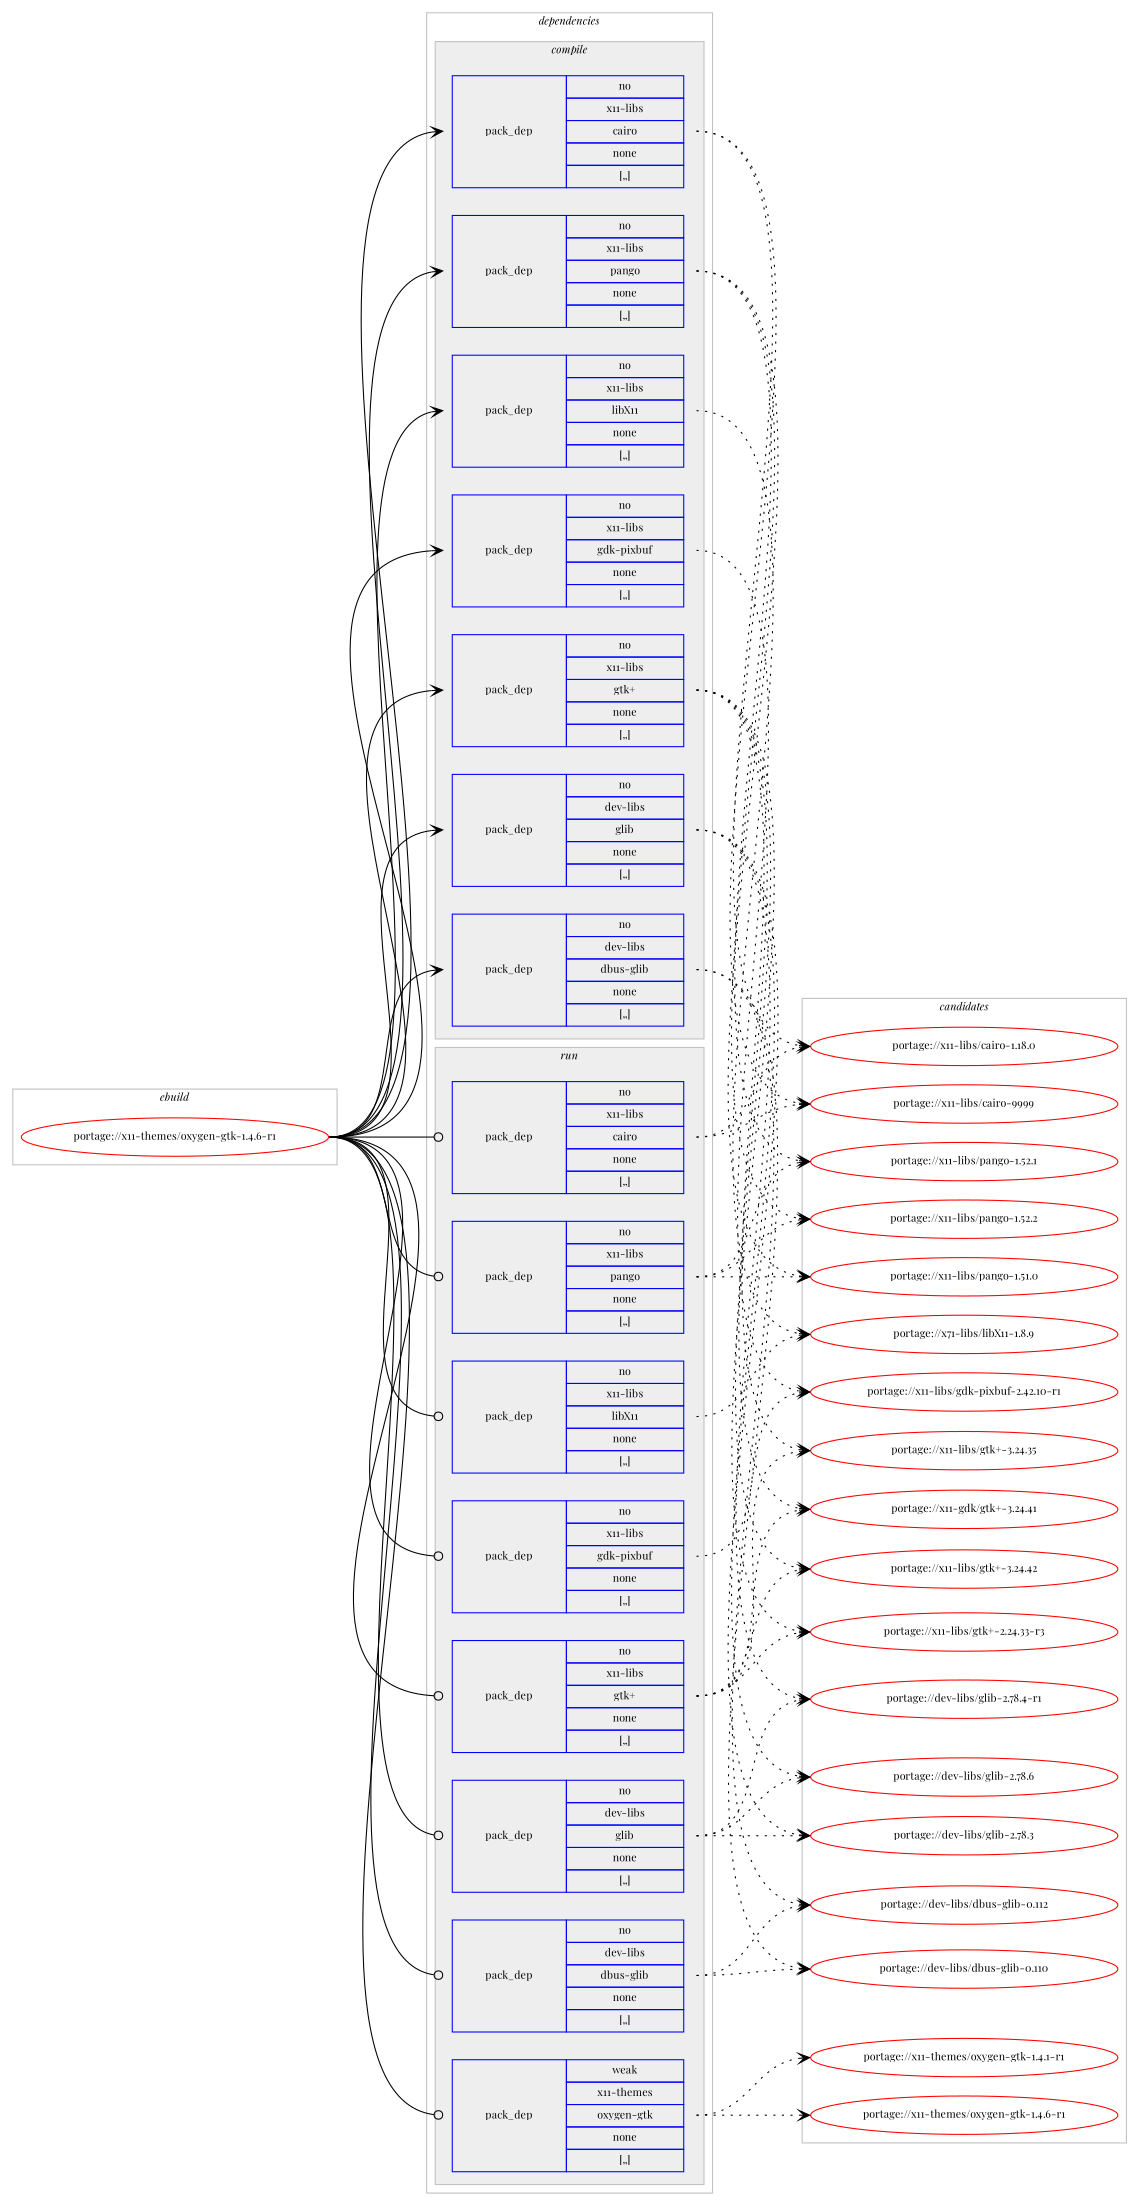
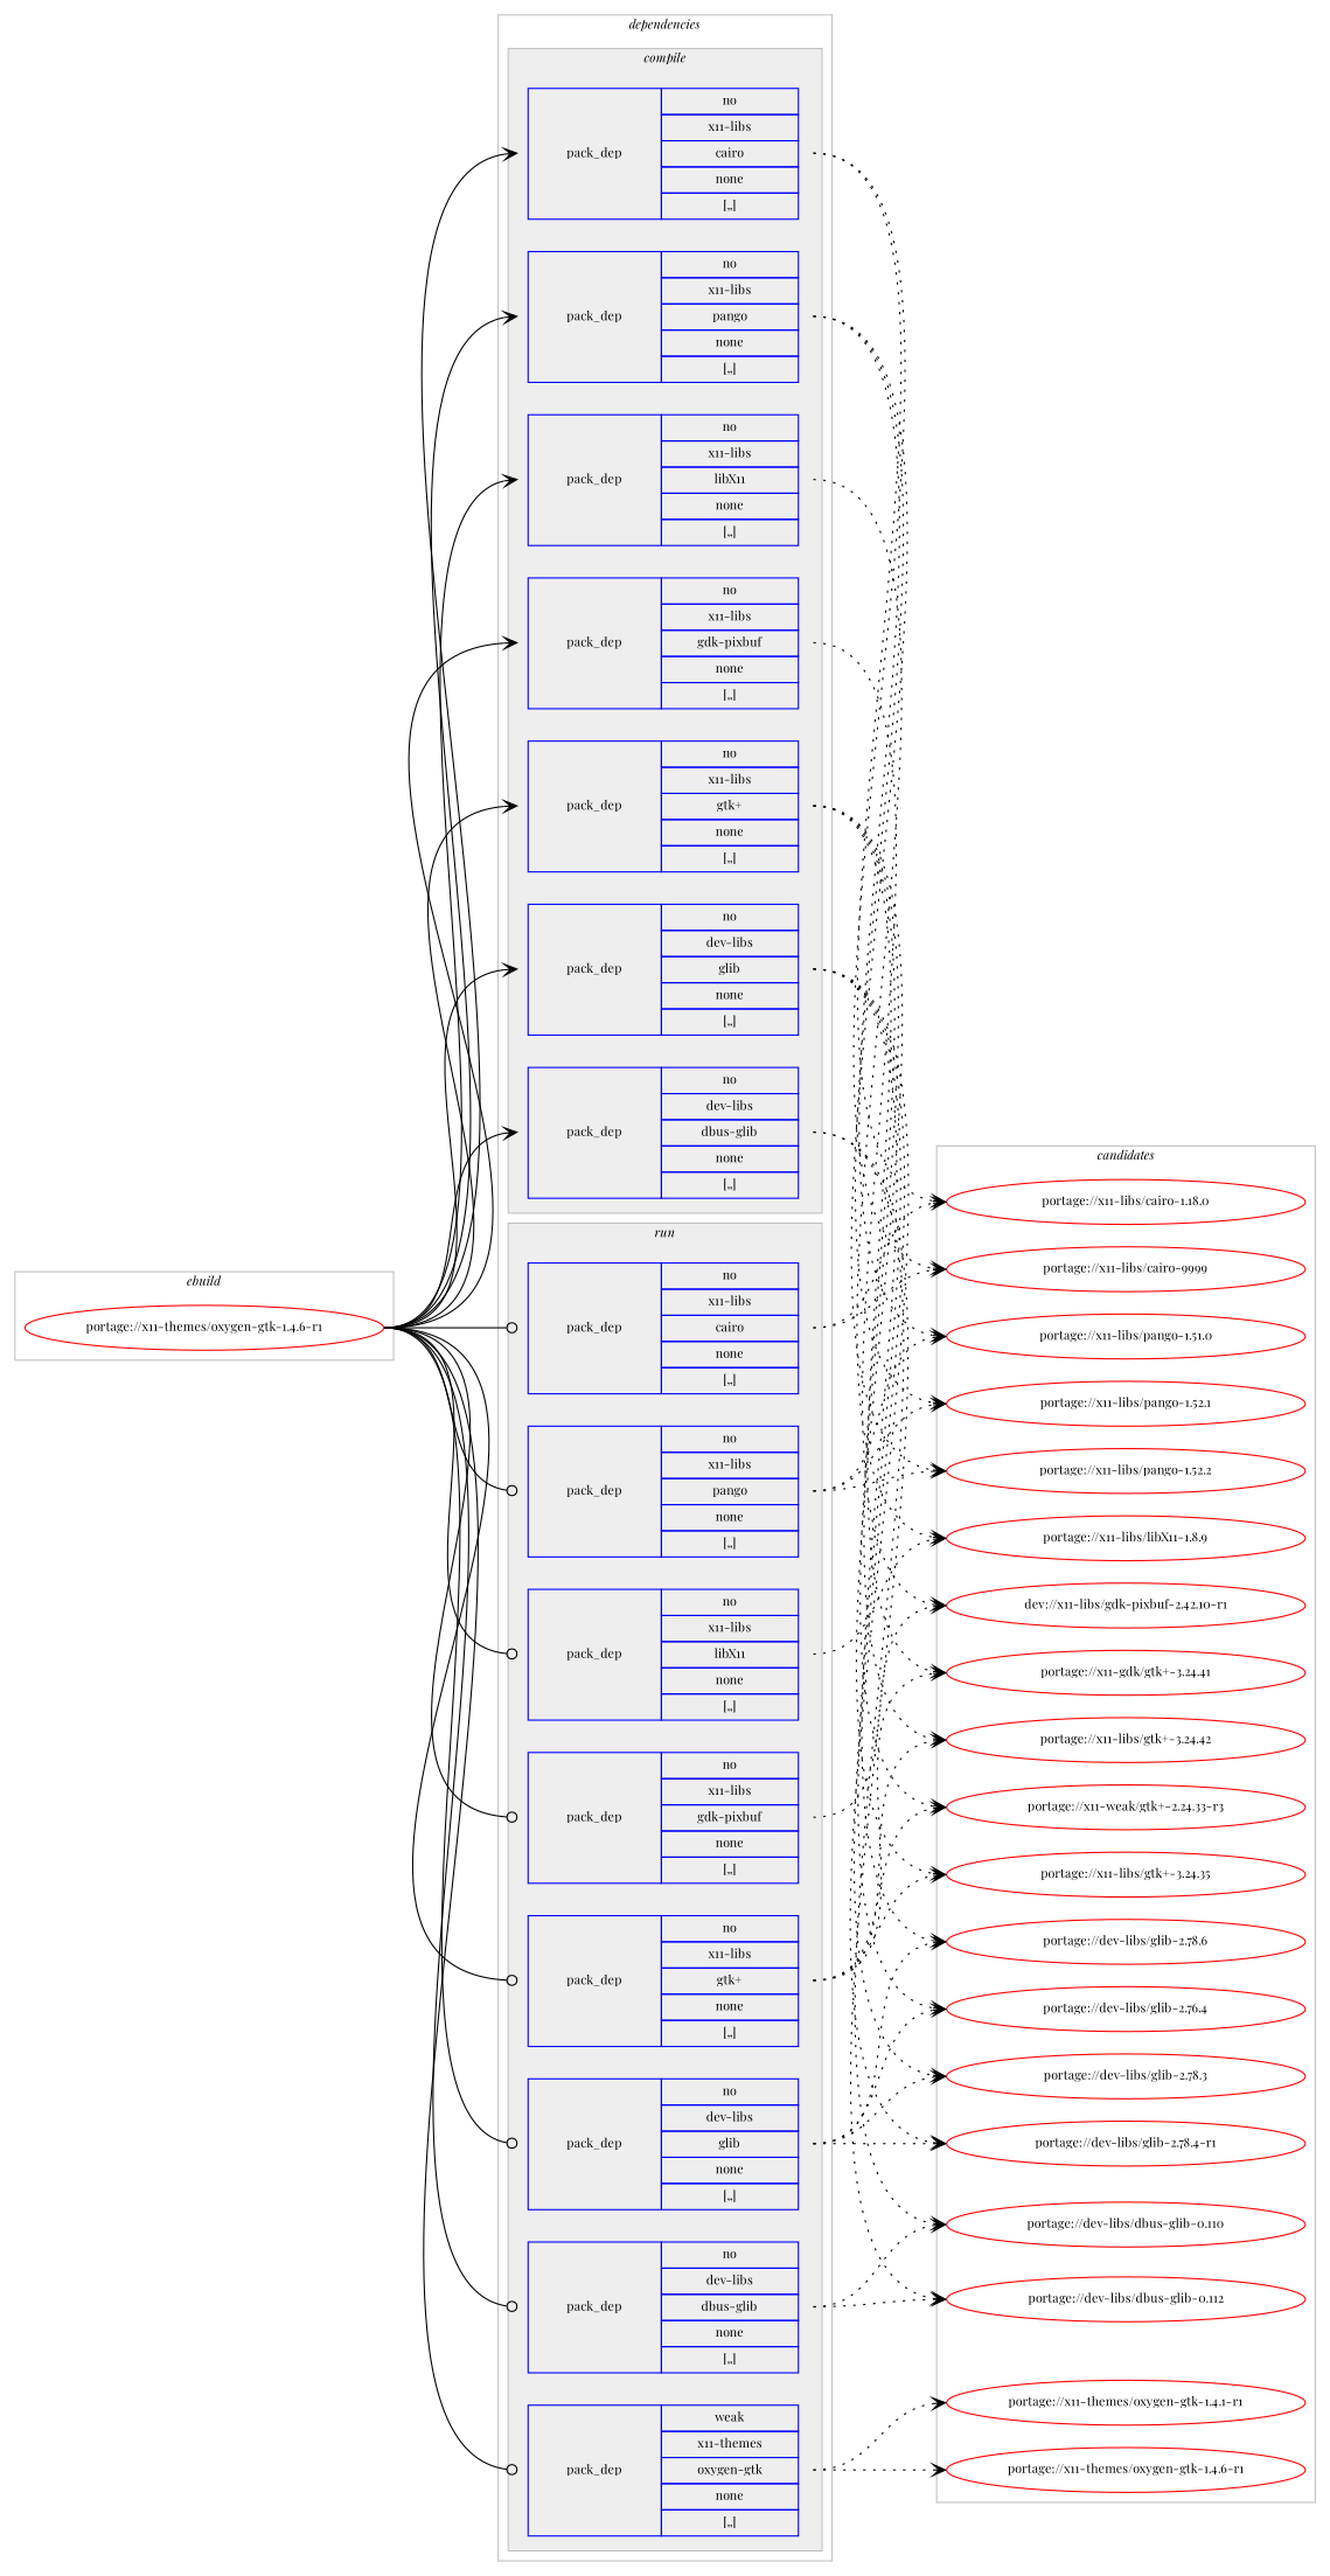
  digraph {
    compound=true
    concentrate=true
    fontname="Playfair Display"
    fontsize=10
    newrank=true
    rankdir=LR
    ranksep=1.5
    node [color=red fontname="Playfair Display" fontsize=10]
    edge [arrowhead=vee fontname="Playfair Display" headport=w style=dotted tailport=e weight=100]
    n1 [label="portage://x11-themes/oxygen-gtk-1.4.6-r1" width=4]
    n2 [color=blue label=<<TABLE BORDER="0" CELLBORDER="1" CELLSPACING="0" CELLPADDING="4" WIDTH="220"><TR><TD ROWSPAN="6" CELLPADDING="30">pack_dep</TD></TR><TR><TD WIDTH="110">no</TD></TR><TR><TD>dev-libs</TD></TR><TR><TD>dbus-glib</TD></TR><TR><TD>none</TD></TR><TR><TD>[,,]</TD></TR></TABLE>> shape=none]
    n3 [color=blue label=<<TABLE BORDER="0" CELLBORDER="1" CELLSPACING="0" CELLPADDING="4" WIDTH="220"><TR><TD ROWSPAN="6" CELLPADDING="30">pack_dep</TD></TR><TR><TD WIDTH="110">no</TD></TR><TR><TD>dev-libs</TD></TR><TR><TD>glib</TD></TR><TR><TD>none</TD></TR><TR><TD>[,,]</TD></TR></TABLE>> shape=none]
    n4 [color=blue label=<<TABLE BORDER="0" CELLBORDER="1" CELLSPACING="0" CELLPADDING="4" WIDTH="220"><TR><TD ROWSPAN="6" CELLPADDING="30">pack_dep</TD></TR><TR><TD WIDTH="110">no</TD></TR><TR><TD>x11-libs</TD></TR><TR><TD>cairo</TD></TR><TR><TD>none</TD></TR><TR><TD>[,,]</TD></TR></TABLE>> shape=none]
    n5 [color=blue label=<<TABLE BORDER="0" CELLBORDER="1" CELLSPACING="0" CELLPADDING="4" WIDTH="220"><TR><TD ROWSPAN="6" CELLPADDING="30">pack_dep</TD></TR><TR><TD WIDTH="110">no</TD></TR><TR><TD>x11-libs</TD></TR><TR><TD>gdk-pixbuf</TD></TR><TR><TD>none</TD></TR><TR><TD>[,,]</TD></TR></TABLE>> shape=none]
    n6 [color=blue label=<<TABLE BORDER="0" CELLBORDER="1" CELLSPACING="0" CELLPADDING="4" WIDTH="220"><TR><TD ROWSPAN="6" CELLPADDING="30">pack_dep</TD></TR><TR><TD WIDTH="110">no</TD></TR><TR><TD>x11-libs</TD></TR><TR><TD>gtk+</TD></TR><TR><TD>none</TD></TR><TR><TD>[,,]</TD></TR></TABLE>> shape=none]
    n7 [color=blue label=<<TABLE BORDER="0" CELLBORDER="1" CELLSPACING="0" CELLPADDING="4" WIDTH="220"><TR><TD ROWSPAN="6" CELLPADDING="30">pack_dep</TD></TR><TR><TD WIDTH="110">no</TD></TR><TR><TD>x11-libs</TD></TR><TR><TD>libX11</TD></TR><TR><TD>none</TD></TR><TR><TD>[,,]</TD></TR></TABLE>> shape=none]
    n8 [color=blue label=<<TABLE BORDER="0" CELLBORDER="1" CELLSPACING="0" CELLPADDING="4" WIDTH="220"><TR><TD ROWSPAN="6" CELLPADDING="30">pack_dep</TD></TR><TR><TD WIDTH="110">no</TD></TR><TR><TD>x11-libs</TD></TR><TR><TD>pango</TD></TR><TR><TD>none</TD></TR><TR><TD>[,,]</TD></TR></TABLE>> shape=none]
    n9 [color=blue label=<<TABLE BORDER="0" CELLBORDER="1" CELLSPACING="0" CELLPADDING="4" WIDTH="220"><TR><TD ROWSPAN="6" CELLPADDING="30">pack_dep</TD></TR><TR><TD WIDTH="110">no</TD></TR><TR><TD>dev-libs</TD></TR><TR><TD>dbus-glib</TD></TR><TR><TD>none</TD></TR><TR><TD>[,,]</TD></TR></TABLE>> shape=none]
    n10 [color=blue label=<<TABLE BORDER="0" CELLBORDER="1" CELLSPACING="0" CELLPADDING="4" WIDTH="220"><TR><TD ROWSPAN="6" CELLPADDING="30">pack_dep</TD></TR><TR><TD WIDTH="110">no</TD></TR><TR><TD>dev-libs</TD></TR><TR><TD>glib</TD></TR><TR><TD>none</TD></TR><TR><TD>[,,]</TD></TR></TABLE>> shape=none]
    n11 [color=blue label=<<TABLE BORDER="0" CELLBORDER="1" CELLSPACING="0" CELLPADDING="4" WIDTH="220"><TR><TD ROWSPAN="6" CELLPADDING="30">pack_dep</TD></TR><TR><TD WIDTH="110">no</TD></TR><TR><TD>x11-libs</TD></TR><TR><TD>cairo</TD></TR><TR><TD>none</TD></TR><TR><TD>[,,]</TD></TR></TABLE>> shape=none]
    n12 [color=blue label=<<TABLE BORDER="0" CELLBORDER="1" CELLSPACING="0" CELLPADDING="4" WIDTH="220"><TR><TD ROWSPAN="6" CELLPADDING="30">pack_dep</TD></TR><TR><TD WIDTH="110">no</TD></TR><TR><TD>x11-libs</TD></TR><TR><TD>gdk-pixbuf</TD></TR><TR><TD>none</TD></TR><TR><TD>[,,]</TD></TR></TABLE>> shape=none]
    n13 [color=blue label=<<TABLE BORDER="0" CELLBORDER="1" CELLSPACING="0" CELLPADDING="4" WIDTH="220"><TR><TD ROWSPAN="6" CELLPADDING="30">pack_dep</TD></TR><TR><TD WIDTH="110">no</TD></TR><TR><TD>x11-libs</TD></TR><TR><TD>gtk+</TD></TR><TR><TD>none</TD></TR><TR><TD>[,,]</TD></TR></TABLE>> shape=none]
    n14 [color=blue label=<<TABLE BORDER="0" CELLBORDER="1" CELLSPACING="0" CELLPADDING="4" WIDTH="220"><TR><TD ROWSPAN="6" CELLPADDING="30">pack_dep</TD></TR><TR><TD WIDTH="110">no</TD></TR><TR><TD>x11-libs</TD></TR><TR><TD>libX11</TD></TR><TR><TD>none</TD></TR><TR><TD>[,,]</TD></TR></TABLE>> shape=none]
    n15 [color=blue label=<<TABLE BORDER="0" CELLBORDER="1" CELLSPACING="0" CELLPADDING="4" WIDTH="220"><TR><TD ROWSPAN="6" CELLPADDING="30">pack_dep</TD></TR><TR><TD WIDTH="110">no</TD></TR><TR><TD>x11-libs</TD></TR><TR><TD>pango</TD></TR><TR><TD>none</TD></TR><TR><TD>[,,]</TD></TR></TABLE>> shape=none]
    n16 [color=blue label=<<TABLE BORDER="0" CELLBORDER="1" CELLSPACING="0" CELLPADDING="4" WIDTH="220"><TR><TD ROWSPAN="6" CELLPADDING="30">pack_dep</TD></TR><TR><TD WIDTH="110">weak</TD></TR><TR><TD>x11-themes</TD></TR><TR><TD>oxygen-gtk</TD></TR><TR><TD>none</TD></TR><TR><TD>[,,]</TD></TR></TABLE>> shape=none]
    n17 [label="portage://dev-libs/dbus-glib-0.110" width=4]
    n18 [label="portage://dev-libs/dbus-glib-0.112" width=4]
+   n19 [label="portage://dev-libs/glib-2.76.4" width=4]
    n20 [label="portage://dev-libs/glib-2.78.3" width=4]
    n21 [label="portage://dev-libs/glib-2.78.4-r1" width=4]
    n22 [label="portage://dev-libs/glib-2.78.6" width=4]
    n23 [label="portage://x11-libs/cairo-1.18.0" width=4]
    n24 [label="portage://x11-libs/cairo-9999" width=4]
-   n25 [label="portage://x11-libs/gdk-pixbuf-2.42.10-r1" width=4]
-   n26 [label="portage://x11-libs/gtk+-2.24.33-r3" width=4]
+   n25 [label="dev://x11-libs/gdk-pixbuf-2.42.10-r1" width=4]
+   n26 [label="portage://x11-weak/gtk+-2.24.33-r3" width=4]
    n27 [label="portage://x11-libs/gtk+-3.24.35" width=4]
    n28 [label="portage://x11-gdk/gtk+-3.24.41" width=4]
    n29 [label="portage://x11-libs/gtk+-3.24.42" width=4]
-   n30 [label="portage://x71-libs/libX11-1.8.9" width=4]
+   n30 [label="portage://x11-libs/libX11-1.8.9" width=4]
    n31 [label="portage://x11-libs/pango-1.51.0" width=4]
    n32 [label="portage://x11-libs/pango-1.52.1" width=4]
    n33 [label="portage://x11-libs/pango-1.52.2" width=4]
    n34 [label="portage://x11-themes/oxygen-gtk-1.4.1-r1" width=4]
    n35 [label="portage://x11-themes/oxygen-gtk-1.4.6-r1" width=4]
    subgraph cluster_1 {
      color=gray
      label=<<i>ebuild</i>>
      rank=same
      n1
    }
    subgraph cluster_2 {
      color=gray
      label=<<i>dependencies</i>>
      subgraph cluster_3 {
        color=gray
        fillcolor="#eeeeee"
        label=<<i>compile</i>>
        style=filled
        subgraph sub_4 {
          color=gray
          fillcolor="#eeeeee"
          label=<<i>compile</i>>
          style=filled
          n2
        }
        subgraph sub_5 {
          color=gray
          fillcolor="#eeeeee"
          label=<<i>compile</i>>
          style=filled
          n3
        }
        subgraph sub_6 {
          color=gray
          fillcolor="#eeeeee"
          label=<<i>compile</i>>
          style=filled
          n4
        }
        subgraph sub_7 {
          color=gray
          fillcolor="#eeeeee"
          label=<<i>compile</i>>
          style=filled
          n5
        }
        subgraph sub_8 {
          color=gray
          fillcolor="#eeeeee"
          label=<<i>compile</i>>
          style=filled
          n6
        }
        subgraph sub_9 {
          color=gray
          fillcolor="#eeeeee"
          label=<<i>compile</i>>
          style=filled
          n7
        }
        subgraph sub_10 {
          color=gray
          fillcolor="#eeeeee"
          label=<<i>compile</i>>
          style=filled
          n8
        }
      }
      subgraph cluster_11 {
        color=gray
        fillcolor="#eeeeee"
        label=<<i>compile and run</i>>
        style=filled
      }
      subgraph cluster_12 {
        color=gray
        fillcolor="#eeeeee"
        label=<<i>run</i>>
        style=filled
        subgraph sub_13 {
          color=gray
          fillcolor="#eeeeee"
          label=<<i>run</i>>
          style=filled
          n9
        }
        subgraph sub_14 {
          color=gray
          fillcolor="#eeeeee"
          label=<<i>run</i>>
          style=filled
          n10
        }
        subgraph sub_15 {
          color=gray
          fillcolor="#eeeeee"
          label=<<i>run</i>>
          style=filled
          n11
        }
        subgraph sub_16 {
          color=gray
          fillcolor="#eeeeee"
          label=<<i>run</i>>
          style=filled
          n12
        }
        subgraph sub_17 {
          color=gray
          fillcolor="#eeeeee"
          label=<<i>run</i>>
          style=filled
          n13
        }
        subgraph sub_18 {
          color=gray
          fillcolor="#eeeeee"
          label=<<i>run</i>>
          style=filled
          n14
        }
        subgraph sub_19 {
          color=gray
          fillcolor="#eeeeee"
          label=<<i>run</i>>
          style=filled
          n15
        }
        subgraph sub_20 {
          color=gray
          fillcolor="#eeeeee"
          label=<<i>run</i>>
          style=filled
          n16
        }
      }
    }
    subgraph cluster_21 {
      color=gray
      label=<<i>candidates</i>>
      rank=same
      subgraph sub_22 {
        color=black
        label=<<i>candidates</i>>
        nodesep=1
        rank=same
        n17
        n18
      }
      subgraph sub_23 {
        color=black
        label=<<i>candidates</i>>
        nodesep=1
        rank=same
+       n19
        n20
        n21
        n22
      }
      subgraph sub_24 {
        color=black
        label=<<i>candidates</i>>
        nodesep=1
        rank=same
        n23
        n24
      }
      subgraph sub_25 {
        color=black
        label=<<i>candidates</i>>
        nodesep=1
        rank=same
        n25
      }
      subgraph sub_26 {
        color=black
        label=<<i>candidates</i>>
        nodesep=1
        rank=same
        n26
        n27
        n28
        n29
      }
      subgraph sub_27 {
        color=black
        label=<<i>candidates</i>>
        nodesep=1
        rank=same
        n30
      }
      subgraph sub_28 {
        color=black
        label=<<i>candidates</i>>
        nodesep=1
        rank=same
        n31
        n32
        n33
      }
      subgraph sub_29 {
        color=black
        label=<<i>candidates</i>>
        nodesep=1
        rank=same
        n17
        n18
      }
      subgraph sub_30 {
        color=black
        label=<<i>candidates</i>>
        nodesep=1
        rank=same
+       n19
        n20
        n21
        n22
      }
      subgraph sub_31 {
        color=black
        label=<<i>candidates</i>>
        nodesep=1
        rank=same
        n23
        n24
      }
      subgraph sub_32 {
        color=black
        label=<<i>candidates</i>>
        nodesep=1
        rank=same
        n25
      }
      subgraph sub_33 {
        color=black
        label=<<i>candidates</i>>
        nodesep=1
        rank=same
        n26
        n27
        n28
        n29
      }
      subgraph sub_34 {
        color=black
        label=<<i>candidates</i>>
        nodesep=1
        rank=same
        n30
      }
      subgraph sub_35 {
        color=black
        label=<<i>candidates</i>>
        nodesep=1
        rank=same
        n31
        n32
        n33
      }
      subgraph sub_36 {
        color=black
        label=<<i>candidates</i>>
        nodesep=1
        rank=same
        n34
        n35
      }
    }
    n1 -> n2 [style=solid weight=20]
    n1 -> n3 [style=solid weight=20]
    n1 -> n4 [style=solid weight=20]
    n1 -> n5 [style=solid weight=20]
    n1 -> n6 [style=solid weight=20]
    n1 -> n7 [style=solid weight=20]
    n1 -> n8 [style=solid weight=20]
    n1 -> n9 [arrowhead=odot style=solid weight=20]
    n1 -> n10 [arrowhead=odot style=solid weight=20]
    n1 -> n11 [arrowhead=odot style=solid weight=20]
    n1 -> n12 [arrowhead=odot style=solid weight=20]
    n1 -> n13 [arrowhead=odot style=solid weight=20]
    n1 -> n14 [arrowhead=odot style=solid weight=20]
    n1 -> n15 [arrowhead=odot style=solid weight=20]
    n1 -> n16 [arrowhead=odot style=solid weight=20]
    n2 -> n17
    n2 -> n18
+   n3 -> n19
    n3 -> n20
    n3 -> n21
    n3 -> n22
    n4 -> n23
    n4 -> n24
    n5 -> n25
    n6 -> n26
    n6 -> n27
    n6 -> n28
    n6 -> n29
    n7 -> n30
    n8 -> n31
    n8 -> n32
    n8 -> n33
    n9 -> n17
    n9 -> n18
+   n10 -> n19
    n10 -> n20
    n10 -> n21
    n10 -> n22
    n11 -> n23
    n11 -> n24
    n12 -> n25
    n13 -> n26
    n13 -> n27
    n13 -> n28
    n13 -> n29
    n14 -> n30
    n15 -> n31
    n15 -> n32
    n15 -> n33
    n16 -> n34
    n16 -> n35
  }
